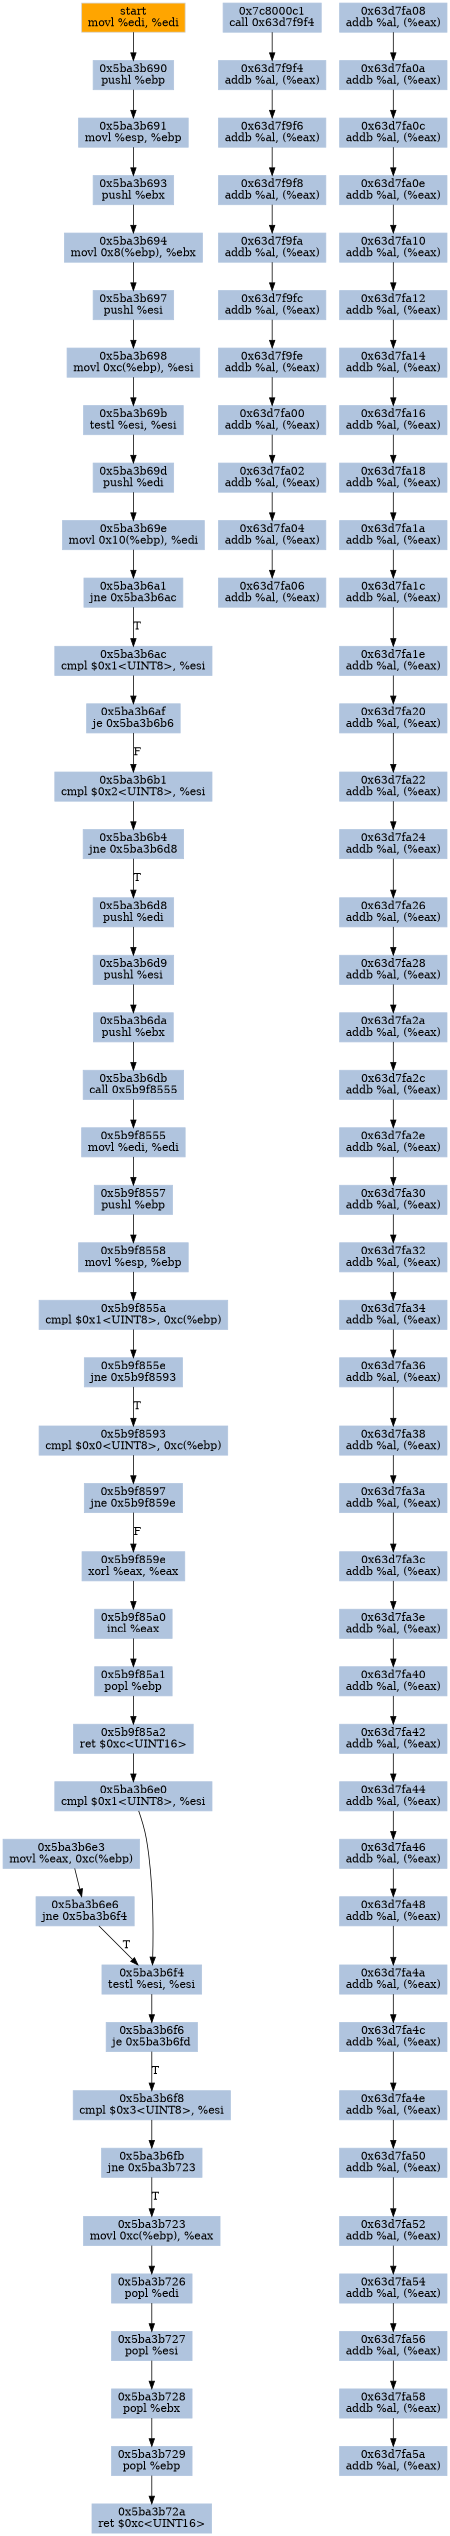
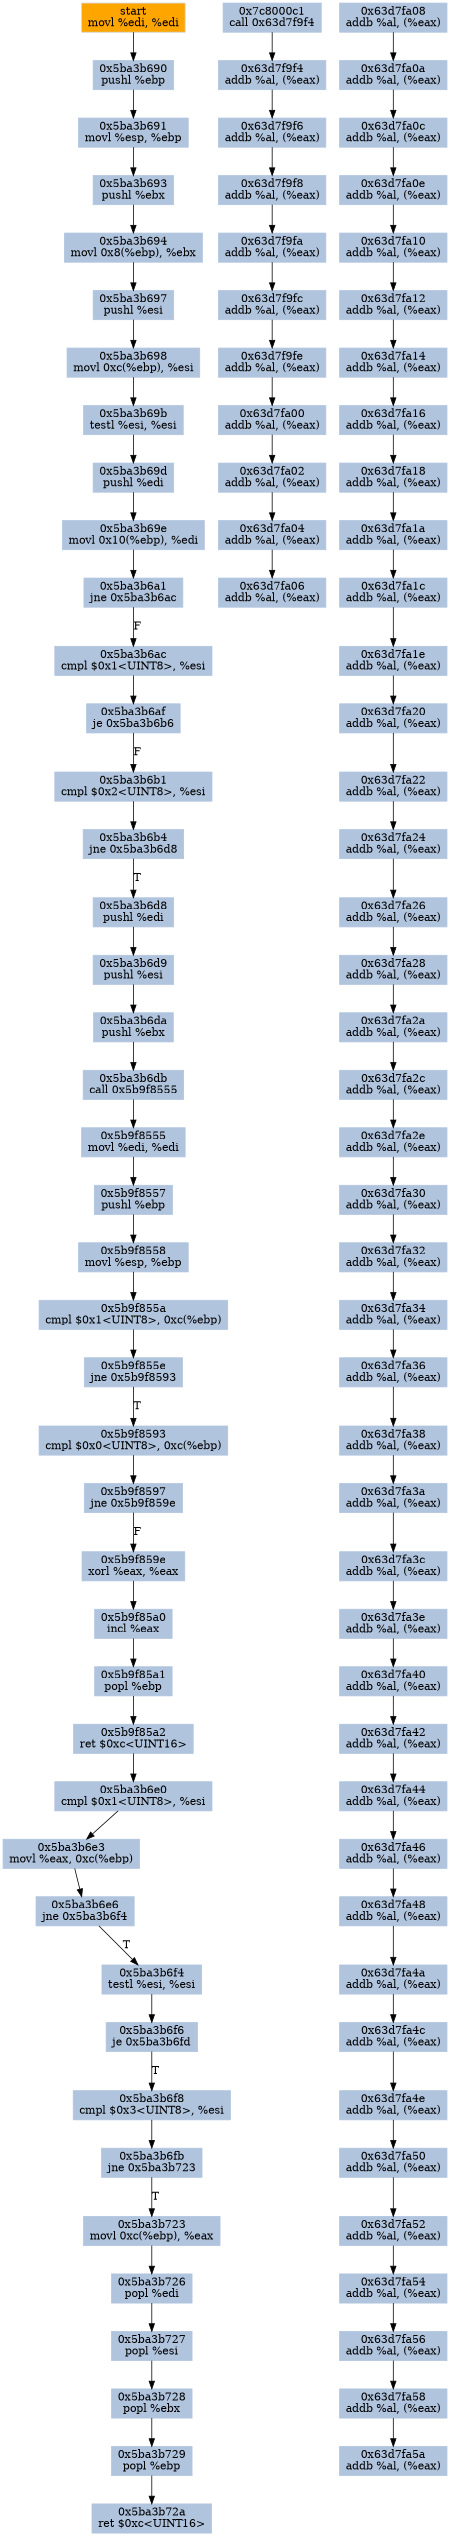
  digraph {
    node [color=lightsteelblue fillcolor=lightsteelblue shape=rectangle style=filled]
    edge [color="#000000"]
    n1 [color=lightgrey fillcolor=orange label="start\nmovl %edi, %edi"]
    n2 [label="0x5ba3b690\npushl %ebp"]
    n3 [label="0x5ba3b691\nmovl %esp, %ebp"]
    n4 [label="0x5ba3b693\npushl %ebx"]
    n5 [label="0x5ba3b694\nmovl 0x8(%ebp), %ebx"]
    n6 [label="0x5ba3b697\npushl %esi"]
    n7 [label="0x5ba3b698\nmovl 0xc(%ebp), %esi"]
    n8 [label="0x5ba3b69b\ntestl %esi, %esi"]
    n9 [label="0x5ba3b69d\npushl %edi"]
    n10 [label="0x5ba3b69e\nmovl 0x10(%ebp), %edi"]
    n11 [label="0x5ba3b6a1\njne 0x5ba3b6ac"]
    n12 [label="0x5ba3b6ac\ncmpl $0x1<UINT8>, %esi"]
    n13 [label="0x5ba3b6af\nje 0x5ba3b6b6"]
    n14 [label="0x5ba3b6b1\ncmpl $0x2<UINT8>, %esi"]
    n15 [label="0x5ba3b6b4\njne 0x5ba3b6d8"]
    n16 [label="0x5ba3b6d8\npushl %edi"]
    n17 [label="0x5ba3b6d9\npushl %esi"]
    n18 [label="0x5ba3b6da\npushl %ebx"]
    n19 [label="0x5ba3b6db\ncall 0x5b9f8555"]
    n20 [label="0x5b9f8555\nmovl %edi, %edi"]
    n21 [label="0x5b9f8557\npushl %ebp"]
    n22 [label="0x5b9f8558\nmovl %esp, %ebp"]
    n23 [label="0x5b9f855a\ncmpl $0x1<UINT8>, 0xc(%ebp)"]
    n24 [label="0x5b9f855e\njne 0x5b9f8593"]
    n25 [label="0x5b9f8593\ncmpl $0x0<UINT8>, 0xc(%ebp)"]
    n26 [label="0x5b9f8597\njne 0x5b9f859e"]
    n27 [label="0x5b9f859e\nxorl %eax, %eax"]
    n28 [label="0x5b9f85a0\nincl %eax"]
    n29 [label="0x5b9f85a1\npopl %ebp"]
    n30 [label="0x5b9f85a2\nret $0xc<UINT16>"]
    n31 [label="0x5ba3b6e0\ncmpl $0x1<UINT8>, %esi"]
    n32 [label="0x5ba3b6e3\nmovl %eax, 0xc(%ebp)"]
    n33 [label="0x5ba3b6e6\njne 0x5ba3b6f4"]
    n34 [label="0x5ba3b6f4\ntestl %esi, %esi"]
    n35 [label="0x5ba3b6f6\nje 0x5ba3b6fd"]
    n36 [label="0x5ba3b6f8\ncmpl $0x3<UINT8>, %esi"]
    n37 [label="0x5ba3b6fb\njne 0x5ba3b723"]
    n38 [label="0x5ba3b723\nmovl 0xc(%ebp), %eax"]
    n39 [label="0x5ba3b726\npopl %edi"]
    n40 [label="0x5ba3b727\npopl %esi"]
    n41 [label="0x5ba3b728\npopl %ebx"]
    n42 [label="0x5ba3b729\npopl %ebp"]
    n43 [label="0x5ba3b72a\nret $0xc<UINT16>"]
    n44 [label="0x7c8000c1\ncall 0x63d7f9f4"]
    n45 [label="0x63d7f9f4\naddb %al, (%eax)"]
    n46 [label="0x63d7f9f6\naddb %al, (%eax)"]
    n47 [label="0x63d7f9f8\naddb %al, (%eax)"]
    n48 [label="0x63d7f9fa\naddb %al, (%eax)"]
    n49 [label="0x63d7f9fc\naddb %al, (%eax)"]
    n50 [label="0x63d7f9fe\naddb %al, (%eax)"]
    n51 [label="0x63d7fa00\naddb %al, (%eax)"]
    n52 [label="0x63d7fa02\naddb %al, (%eax)"]
    n53 [label="0x63d7fa04\naddb %al, (%eax)"]
    n54 [label="0x63d7fa06\naddb %al, (%eax)"]
    n55 [label="0x63d7fa08\naddb %al, (%eax)"]
    n56 [label="0x63d7fa0a\naddb %al, (%eax)"]
    n57 [label="0x63d7fa0c\naddb %al, (%eax)"]
    n58 [label="0x63d7fa0e\naddb %al, (%eax)"]
    n59 [label="0x63d7fa10\naddb %al, (%eax)"]
    n60 [label="0x63d7fa12\naddb %al, (%eax)"]
    n61 [label="0x63d7fa14\naddb %al, (%eax)"]
    n62 [label="0x63d7fa16\naddb %al, (%eax)"]
    n63 [label="0x63d7fa18\naddb %al, (%eax)"]
    n64 [label="0x63d7fa1a\naddb %al, (%eax)"]
    n65 [label="0x63d7fa1c\naddb %al, (%eax)"]
    n66 [label="0x63d7fa1e\naddb %al, (%eax)"]
    n67 [label="0x63d7fa20\naddb %al, (%eax)"]
    n68 [label="0x63d7fa22\naddb %al, (%eax)"]
    n69 [label="0x63d7fa24\naddb %al, (%eax)"]
    n70 [label="0x63d7fa26\naddb %al, (%eax)"]
    n71 [label="0x63d7fa28\naddb %al, (%eax)"]
    n72 [label="0x63d7fa2a\naddb %al, (%eax)"]
    n73 [label="0x63d7fa2c\naddb %al, (%eax)"]
    n74 [label="0x63d7fa2e\naddb %al, (%eax)"]
    n75 [label="0x63d7fa30\naddb %al, (%eax)"]
    n76 [label="0x63d7fa32\naddb %al, (%eax)"]
    n77 [label="0x63d7fa34\naddb %al, (%eax)"]
    n78 [label="0x63d7fa36\naddb %al, (%eax)"]
    n79 [label="0x63d7fa38\naddb %al, (%eax)"]
    n80 [label="0x63d7fa3a\naddb %al, (%eax)"]
    n81 [label="0x63d7fa3c\naddb %al, (%eax)"]
    n82 [label="0x63d7fa3e\naddb %al, (%eax)"]
    n83 [label="0x63d7fa40\naddb %al, (%eax)"]
    n84 [label="0x63d7fa42\naddb %al, (%eax)"]
    n85 [label="0x63d7fa44\naddb %al, (%eax)"]
    n86 [label="0x63d7fa46\naddb %al, (%eax)"]
    n87 [label="0x63d7fa48\naddb %al, (%eax)"]
    n88 [label="0x63d7fa4a\naddb %al, (%eax)"]
    n89 [label="0x63d7fa4c\naddb %al, (%eax)"]
    n90 [label="0x63d7fa4e\naddb %al, (%eax)"]
    n91 [label="0x63d7fa50\naddb %al, (%eax)"]
    n92 [label="0x63d7fa52\naddb %al, (%eax)"]
    n93 [label="0x63d7fa54\naddb %al, (%eax)"]
    n94 [label="0x63d7fa56\naddb %al, (%eax)"]
    n95 [label="0x63d7fa58\naddb %al, (%eax)"]
    n96 [label="0x63d7fa5a\naddb %al, (%eax)"]
    n1 -> n2
    n2 -> n3
    n3 -> n4
    n4 -> n5
    n5 -> n6
    n6 -> n7
    n7 -> n8
    n8 -> n9
    n9 -> n10
    n10 -> n11
-   n11 -> n12 [label=T]
+   n11 -> n12 [label=F]
    n12 -> n13
    n13 -> n14 [label=F]
    n14 -> n15
    n15 -> n16 [label=T]
    n16 -> n17
    n17 -> n18
    n18 -> n19
    n19 -> n20
    n20 -> n21
    n21 -> n22
    n22 -> n23
    n23 -> n24
    n24 -> n25 [label=T]
    n25 -> n26
    n26 -> n27 [label=F]
    n27 -> n28
    n28 -> n29
    n29 -> n30
    n30 -> n31
-   n31 -> n34
+   n31 -> n32
    n32 -> n33
    n33 -> n34 [label=T]
    n34 -> n35
    n35 -> n36 [label=T]
    n36 -> n37
    n37 -> n38 [label=T]
    n38 -> n39
    n39 -> n40
    n40 -> n41
    n41 -> n42
    n42 -> n43
    n44 -> n45
    n45 -> n46
    n46 -> n47
    n47 -> n48
    n48 -> n49
    n49 -> n50
    n50 -> n51
    n51 -> n52
    n52 -> n53
    n53 -> n54
    n55 -> n56
    n56 -> n57
    n57 -> n58
    n58 -> n59
    n59 -> n60
    n60 -> n61
    n61 -> n62
    n62 -> n63
    n63 -> n64
    n64 -> n65
    n65 -> n66
    n66 -> n67
    n67 -> n68
    n68 -> n69
    n69 -> n70
    n70 -> n71
    n71 -> n72
    n72 -> n73
    n73 -> n74
    n74 -> n75
    n75 -> n76
    n76 -> n77
    n77 -> n78
    n78 -> n79
    n79 -> n80
    n80 -> n81
    n81 -> n82
    n82 -> n83
    n83 -> n84
    n84 -> n85
    n85 -> n86
    n86 -> n87
    n87 -> n88
    n88 -> n89
    n89 -> n90
    n90 -> n91
    n91 -> n92
    n92 -> n93
    n93 -> n94
    n94 -> n95
    n95 -> n96
  }
